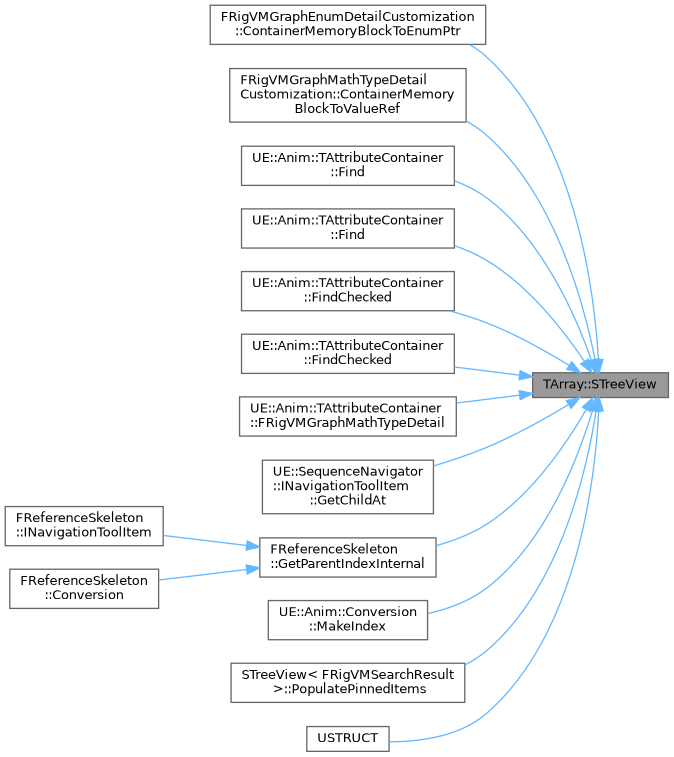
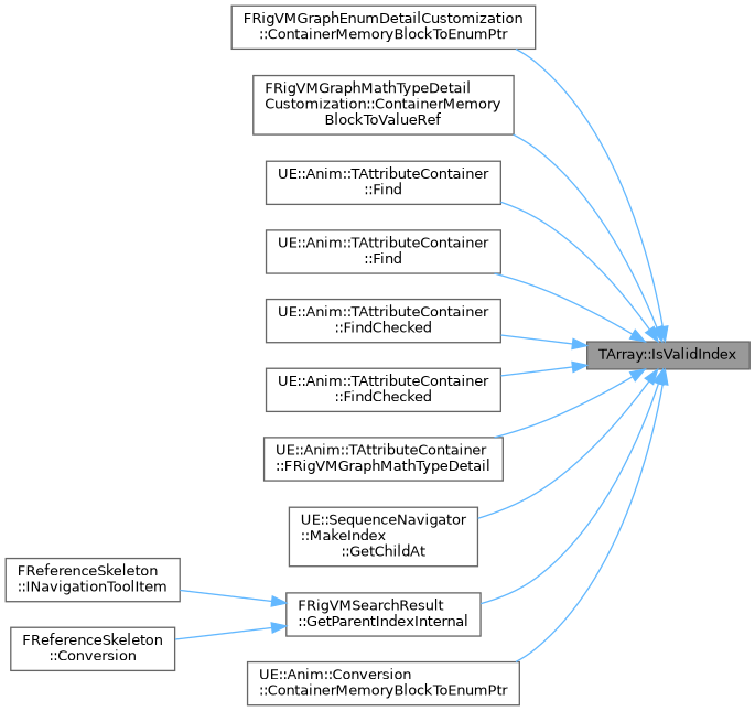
  digraph {
    rankdir=RL
    node [color=grey40 fillcolor=white fontname=Helvetica fontsize=10 shape=box style=filled]
    edge [color=steelblue1 dir=back fontname=Helvetica fontsize=10 labelfontname=Helvetica labelfontsize=10 style=solid]
-   n1 [color=gray40 fillcolor=grey60 fontcolor=black height=0.2 label="TArray::STreeView" width=0.4]
+   n1 [color=gray40 fillcolor=grey60 fontcolor=black height=0.2 label="TArray::IsValidIndex" width=0.4]
    n2 [height=0.2 label="FRigVMGraphEnumDetailCustomization\l::ContainerMemoryBlockToEnumPtr" width=0.4]
    n3 [height=0.2 label="FRigVMGraphMathTypeDetail\lCustomization::ContainerMemory\lBlockToValueRef" width=0.4]
    n4 [height=0.2 label="UE::Anim::TAttributeContainer\l::Find" width=0.4]
    n5 [height=0.2 label="UE::Anim::TAttributeContainer\l::Find" width=0.4]
    n6 [height=0.2 label="UE::Anim::TAttributeContainer\l::FindChecked" width=0.4]
    n7 [height=0.2 label="UE::Anim::TAttributeContainer\l::FindChecked" width=0.4]
    n8 [height=0.2 label="UE::Anim::TAttributeContainer\l::FRigVMGraphMathTypeDetail" width=0.4]
-   n9 [height=0.2 label="UE::SequenceNavigator\l::INavigationToolItem\l::GetChildAt" width=0.4]
-   n10 [height=0.2 label="FReferenceSkeleton\l::GetParentIndexInternal" width=0.4]
-   n11 [height=0.2 label="UE::Anim::Conversion\l::MakeIndex" width=0.4]
-   n12 [height=0.2 label="STreeView\< FRigVMSearchResult\l \>::PopulatePinnedItems" width=0.4]
-   n13 [height=0.2 label=USTRUCT width=0.4]
+   n9 [height=0.2 label="UE::SequenceNavigator\l::MakeIndex\l::GetChildAt" width=0.4]
+   n10 [height=0.2 label="FRigVMSearchResult\l::GetParentIndexInternal" width=0.4]
+   n11 [height=0.2 label="UE::Anim::Conversion\l::ContainerMemoryBlockToEnumPtr" width=0.4]
    n14 [height=0.2 label="FReferenceSkeleton\l::INavigationToolItem" width=0.4]
    n15 [height=0.2 label="FReferenceSkeleton\l::Conversion" width=0.4]
    n1 -> n2
    n1 -> n3
    n1 -> n4
    n1 -> n5
    n1 -> n6
    n1 -> n7
    n1 -> n8
    n1 -> n9
    n1 -> n10
    n1 -> n11
-   n1 -> n12
-   n1 -> n13
    n10 -> n14
    n10 -> n15
  }
